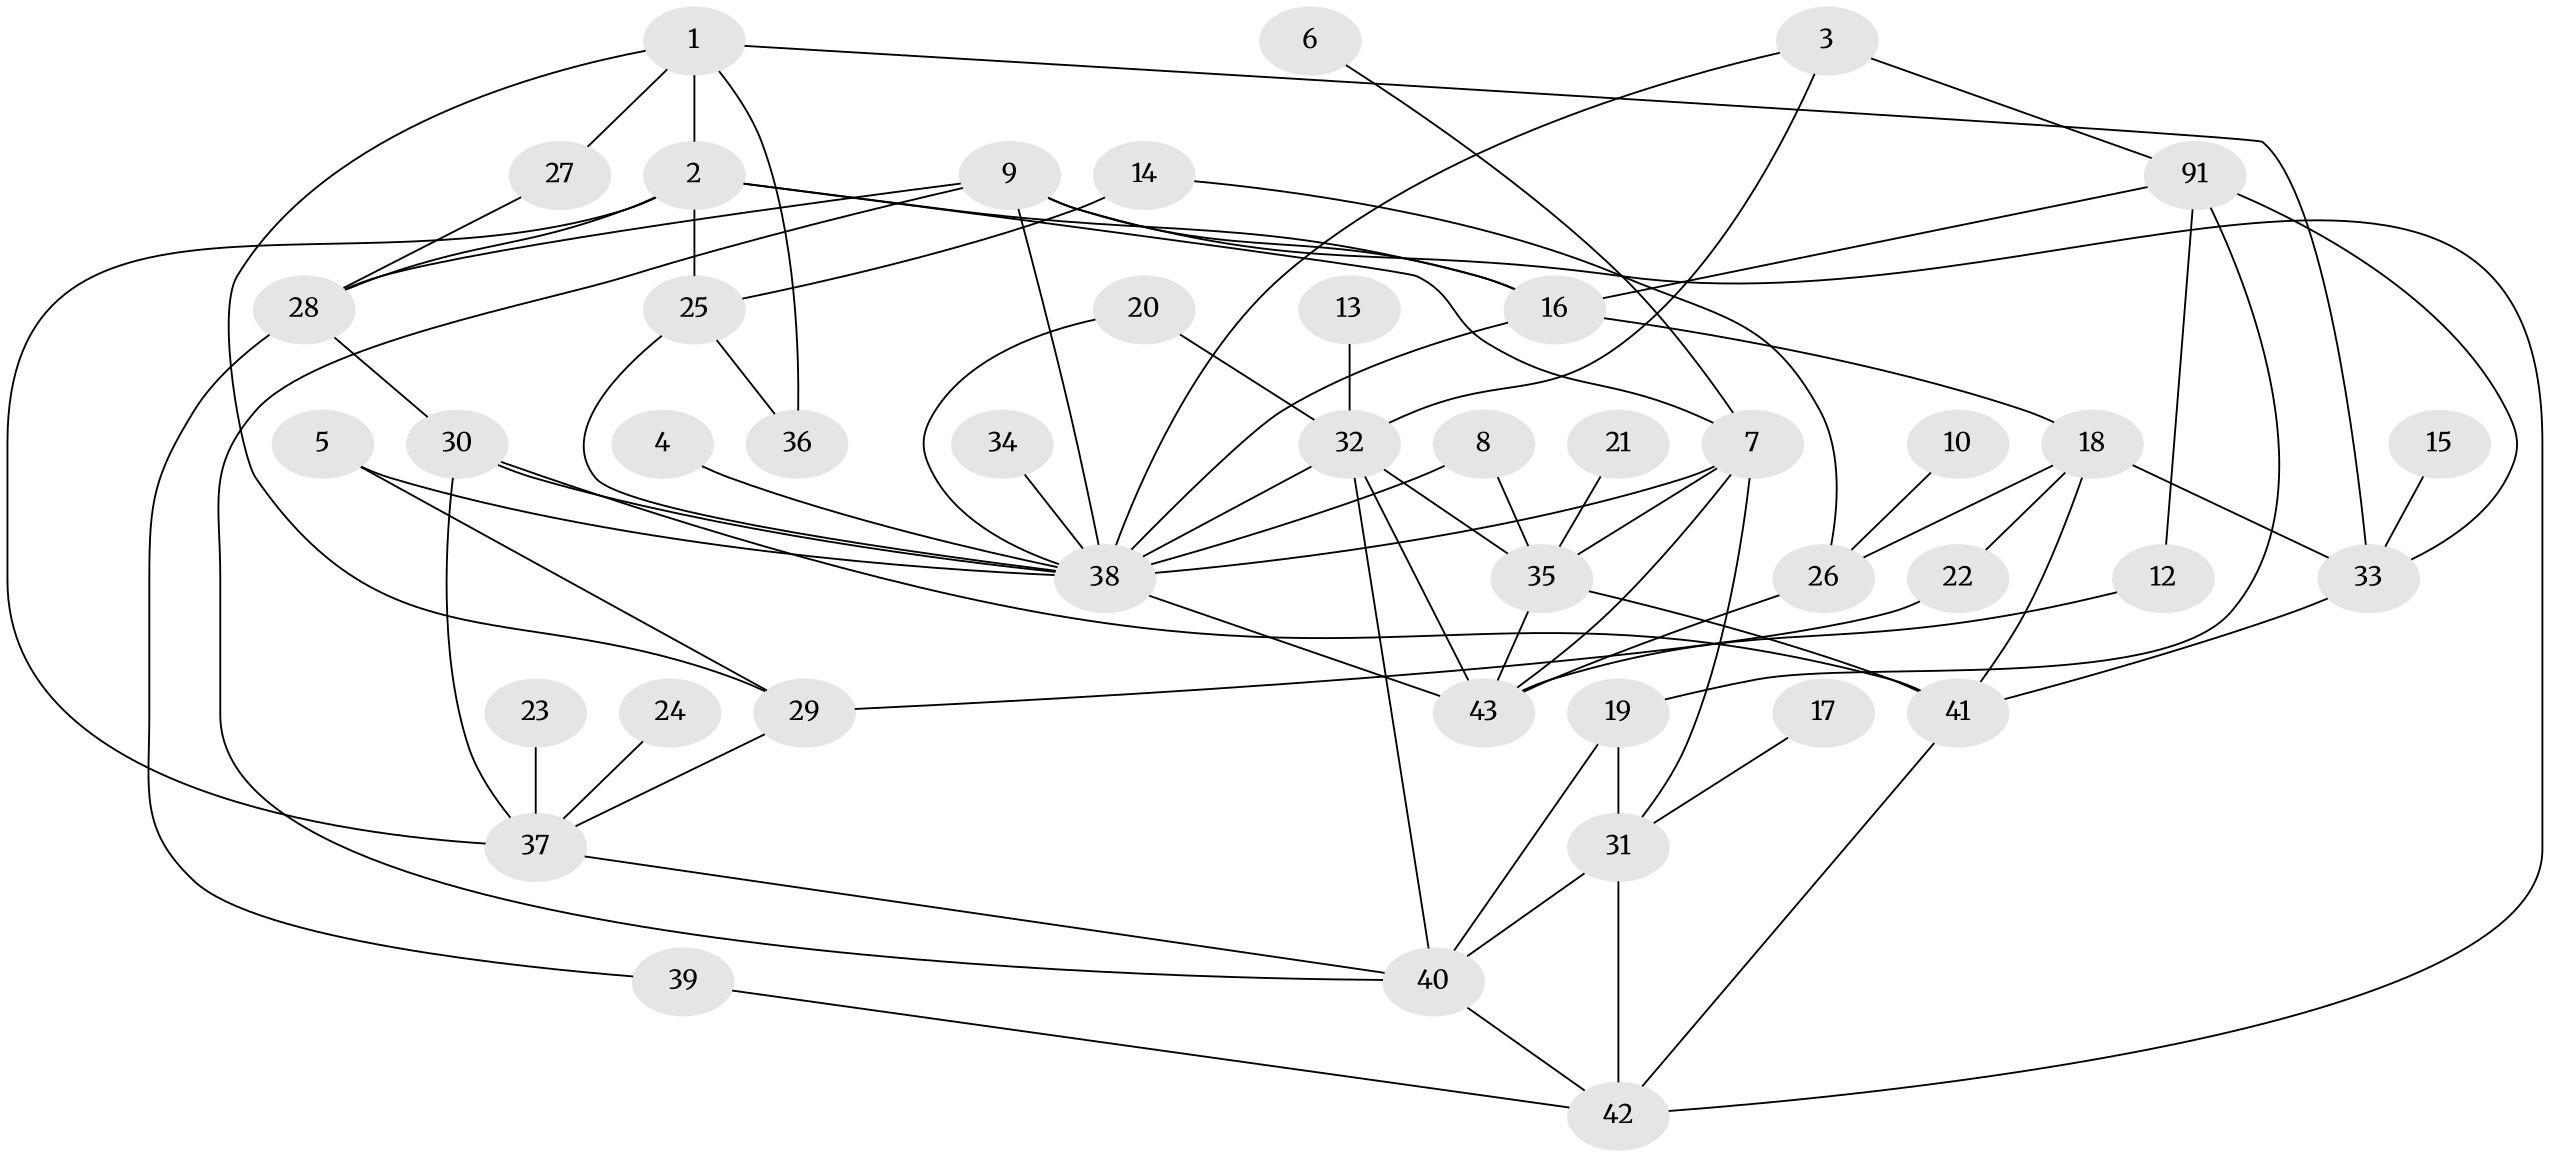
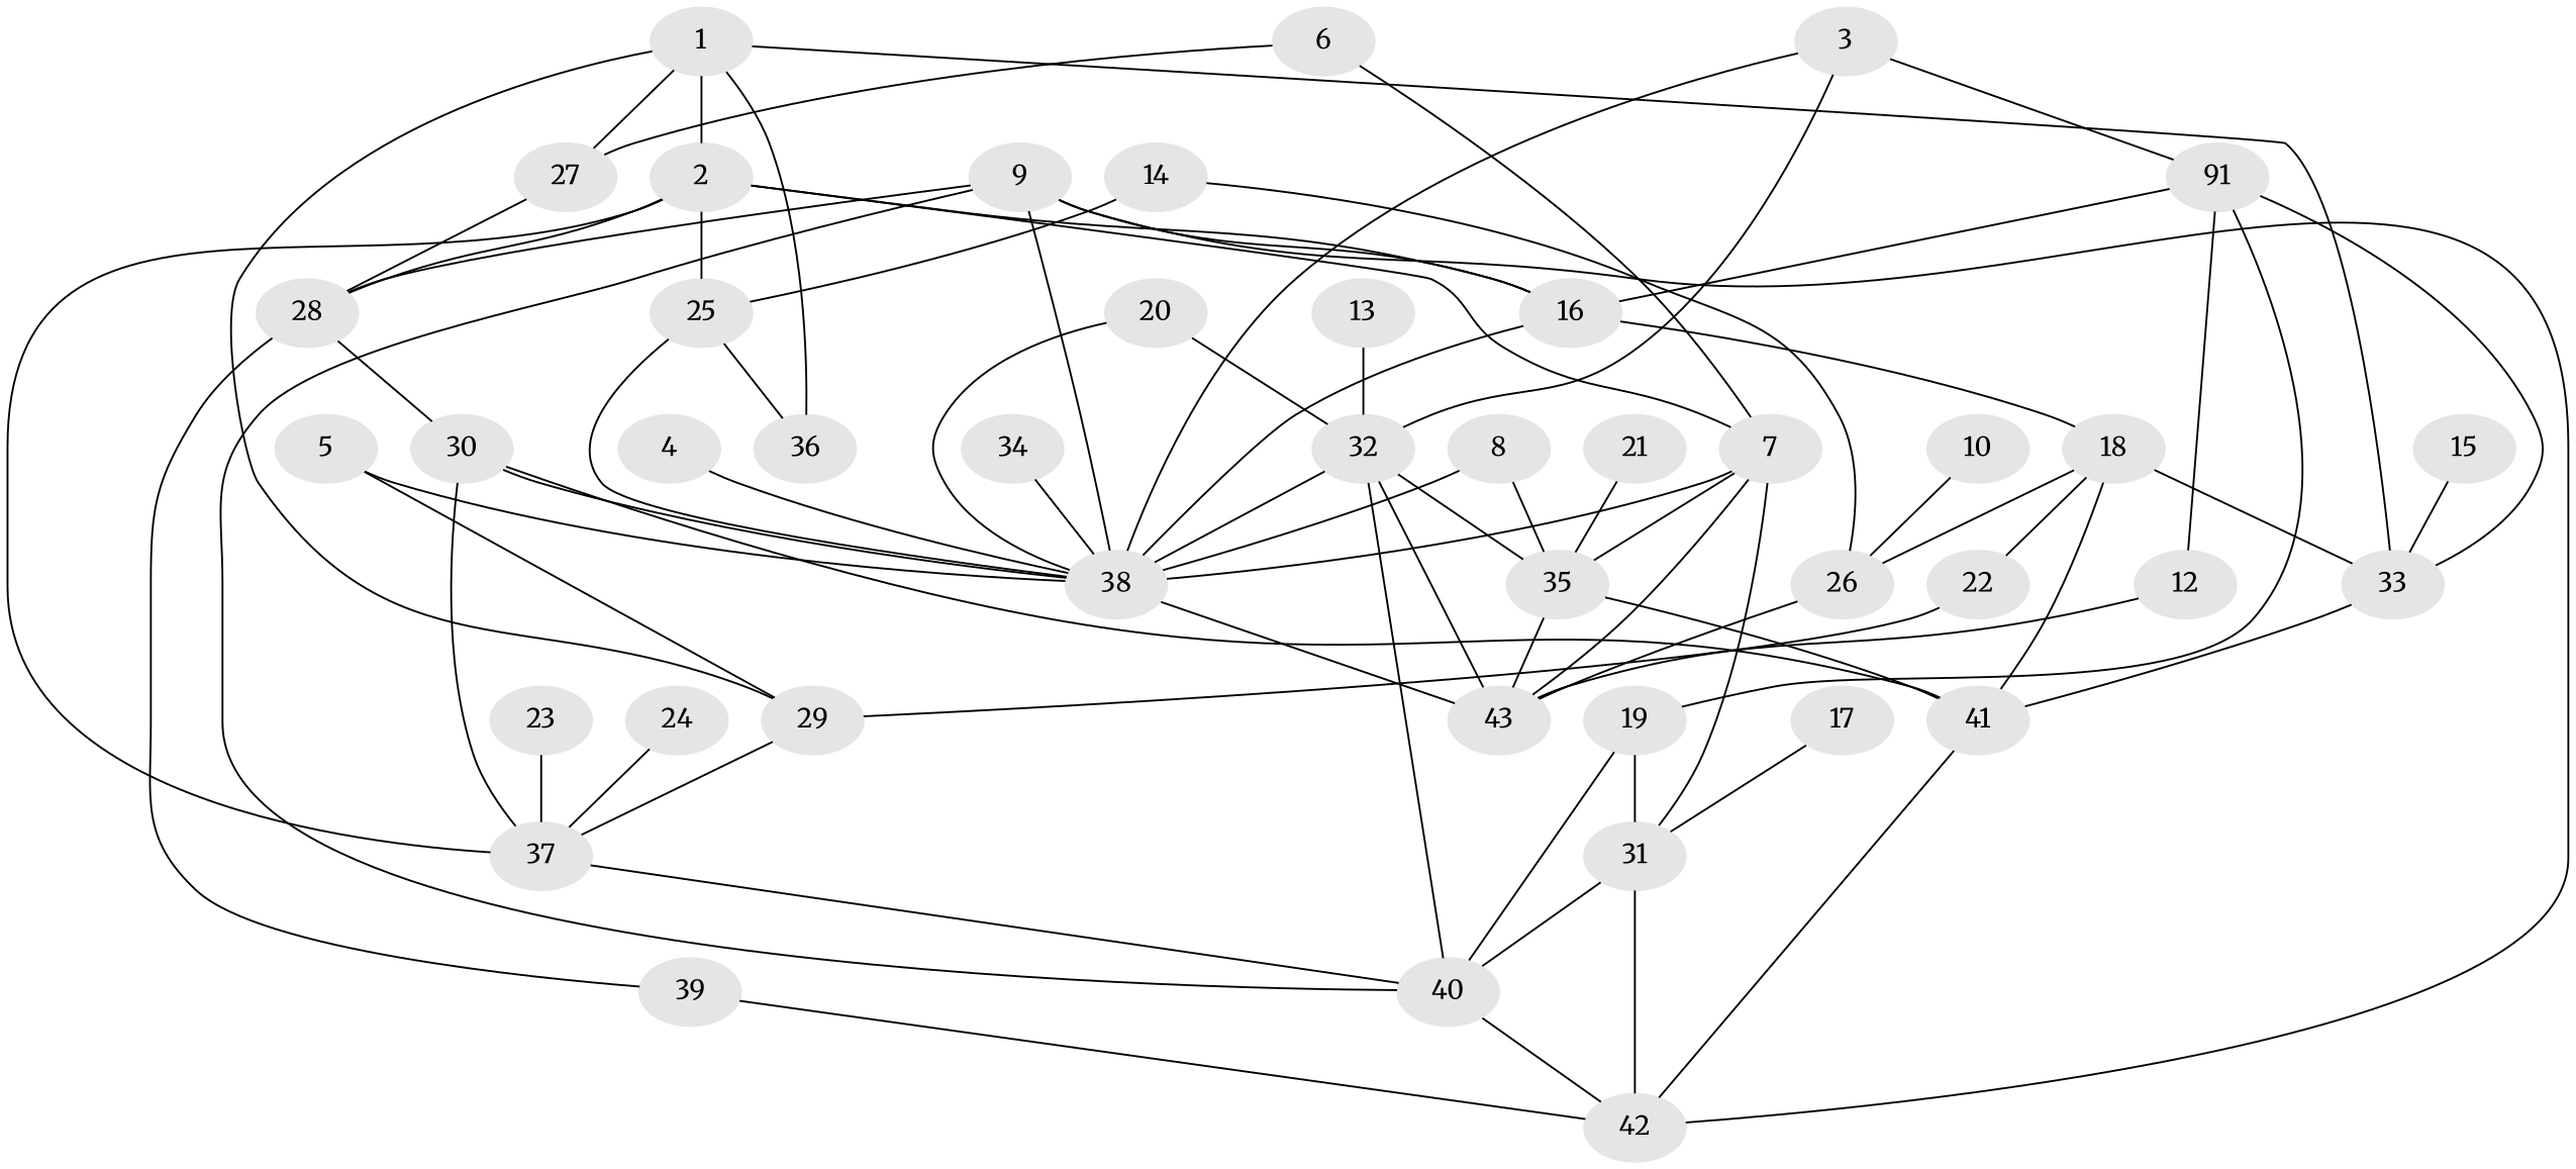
  graph {
    fontname=Merriweather
    node [color=gray90 fontname=Merriweather style=filled]
    edge [fontname=Merriweather weight=1.0]
    1
    2
    27
    29
    33
    36
    7
    16
    25
    28
    37
    41
    38
    31
    35
    43
    18
    30
    39
    40
    n21 [label=91]
    3
    32
    12
    19
    4
    5
    6
    42
    8
    9
    10
    26
    13
    14
    15
    22
    17
    20
    21
    23
    24
    34
    1 -- 2
    1 -- 27
    1 -- 29
    1 -- 33
    1 -- 36
    2 -- 7
    2 -- 16
    2 -- 25
    2 -- 28
    2 -- 37 [weight=2.0]
    27 -- 28
    29 -- 37
    33 -- 41
    7 -- 38
    7 -- 31
    7 -- 35
    7 -- 43
    16 -- 38
    16 -- 18
    25 -- 36
    25 -- 38
    28 -- 30
    28 -- 39
    37 -- 40
    41 -- 42
    38 -- 43
    31 -- 40
    31 -- 42
    35 -- 41
    35 -- 43
    18 -- 33
    18 -- 41
    18 -- 26
    18 -- 22
    30 -- 37
    30 -- 41
    30 -- 38
    39 -- 42
    40 -- 42
    n21 -- 33
    n21 -- 16
    n21 -- 12
    n21 -- 19
    3 -- 38
    3 -- n21
    3 -- 32
    32 -- 38
    32 -- 35
    32 -- 43
    32 -- 40
    12 -- 43
    19 -- 31 [weight=2.0]
    19 -- 40
    4 -- 38
    5 -- 29
    5 -- 38
+   6 -- 27
    6 -- 7
    8 -- 38
    8 -- 35
    9 -- 16
    9 -- 28
    9 -- 38
    9 -- 40
    9 -- 42
    10 -- 26
    26 -- 43
    13 -- 32
    14 -- 25
    14 -- 26
    15 -- 33
    22 -- 29
    17 -- 31
    20 -- 38
    20 -- 32
    21 -- 35
    23 -- 37
    24 -- 37
    34 -- 38
  }
